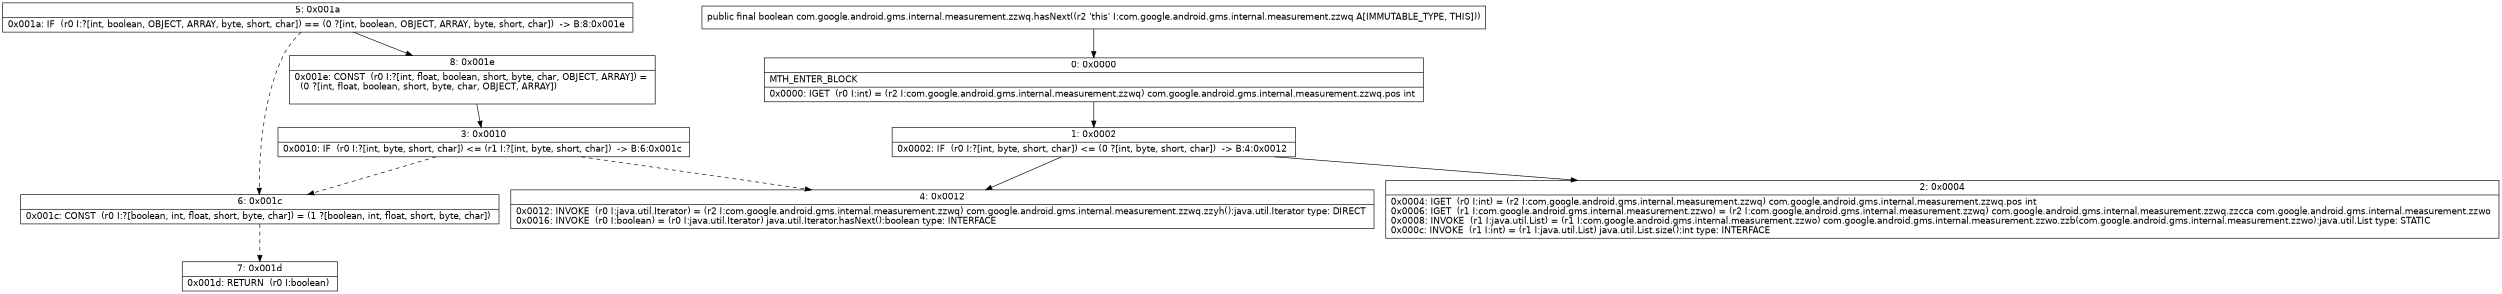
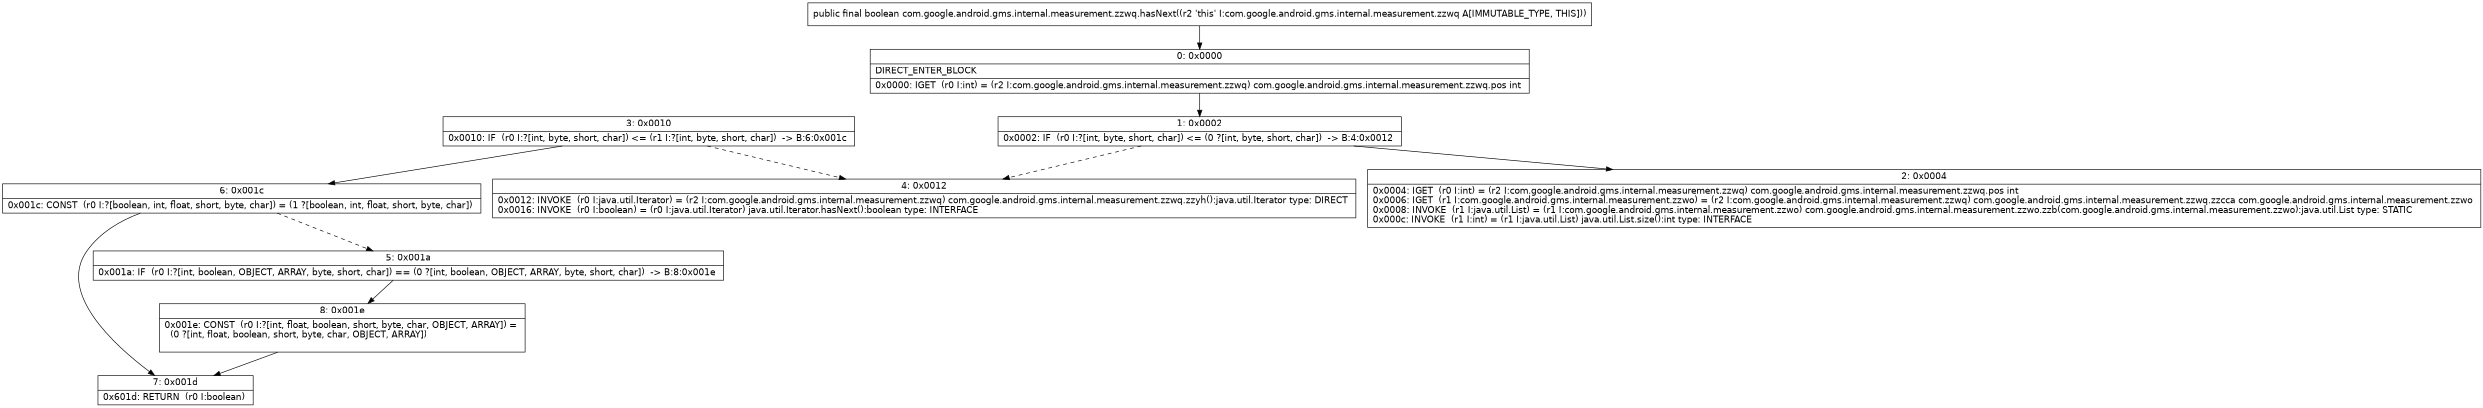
  digraph {
    fontname="DejaVu Sans"
    node [fontname="DejaVu Sans" shape=record]
    edge [fontname="DejaVu Sans"]
-   n1 [label="{0\:\ 0x0000|MTH_ENTER_BLOCK\l|0x0000: IGET  (r0 I:int) = (r2 I:com.google.android.gms.internal.measurement.zzwq) com.google.android.gms.internal.measurement.zzwq.pos int \l}"]
+   n1 [label="{0\:\ 0x0000|DIRECT_ENTER_BLOCK\l|0x0000: IGET  (r0 I:int) = (r2 I:com.google.android.gms.internal.measurement.zzwq) com.google.android.gms.internal.measurement.zzwq.pos int \l}"]
    n2 [label="{1\:\ 0x0002|0x0002: IF  (r0 I:?[int, byte, short, char]) \<= (0 ?[int, byte, short, char])  \-\> B:4:0x0012 \l}"]
    n3 [label="{2\:\ 0x0004|0x0004: IGET  (r0 I:int) = (r2 I:com.google.android.gms.internal.measurement.zzwq) com.google.android.gms.internal.measurement.zzwq.pos int \l0x0006: IGET  (r1 I:com.google.android.gms.internal.measurement.zzwo) = (r2 I:com.google.android.gms.internal.measurement.zzwq) com.google.android.gms.internal.measurement.zzwq.zzcca com.google.android.gms.internal.measurement.zzwo \l0x0008: INVOKE  (r1 I:java.util.List) = (r1 I:com.google.android.gms.internal.measurement.zzwo) com.google.android.gms.internal.measurement.zzwo.zzb(com.google.android.gms.internal.measurement.zzwo):java.util.List type: STATIC \l0x000c: INVOKE  (r1 I:int) = (r1 I:java.util.List) java.util.List.size():int type: INTERFACE \l}"]
    n4 [label="{4\:\ 0x0012|0x0012: INVOKE  (r0 I:java.util.Iterator) = (r2 I:com.google.android.gms.internal.measurement.zzwq) com.google.android.gms.internal.measurement.zzwq.zzyh():java.util.Iterator type: DIRECT \l0x0016: INVOKE  (r0 I:boolean) = (r0 I:java.util.Iterator) java.util.Iterator.hasNext():boolean type: INTERFACE \l}"]
    n5 [label="{3\:\ 0x0010|0x0010: IF  (r0 I:?[int, byte, short, char]) \<= (r1 I:?[int, byte, short, char])  \-\> B:6:0x001c \l}"]
    n6 [label="{6\:\ 0x001c|0x001c: CONST  (r0 I:?[boolean, int, float, short, byte, char]) = (1 ?[boolean, int, float, short, byte, char]) \l}"]
-   n7 [label="{7\:\ 0x001d|0x001d: RETURN  (r0 I:boolean) \l}"]
+   n7 [label="{7\:\ 0x001d|0x601d: RETURN  (r0 I:boolean) \l}"]
    n8 [label="{5\:\ 0x001a|0x001a: IF  (r0 I:?[int, boolean, OBJECT, ARRAY, byte, short, char]) == (0 ?[int, boolean, OBJECT, ARRAY, byte, short, char])  \-\> B:8:0x001e \l}"]
    n9 [label="{8\:\ 0x001e|0x001e: CONST  (r0 I:?[int, float, boolean, short, byte, char, OBJECT, ARRAY]) = \l  (0 ?[int, float, boolean, short, byte, char, OBJECT, ARRAY])\l \l}"]
    n10 [label="{public final boolean com.google.android.gms.internal.measurement.zzwq.hasNext((r2 'this' I:com.google.android.gms.internal.measurement.zzwq A[IMMUTABLE_TYPE, THIS])) }"]
    n1 -> n2
    n2 -> n3 [style=solid]
-   n2 -> n4
+   n2 -> n4 [style=dashed]
    n5 -> n4 [style=dashed]
-   n5 -> n6 [style=dashed]
-   n6 -> n7 [style=dashed]
-   n8 -> n6 [style=dashed]
+   n5 -> n6
+   n6 -> n7
+   n6 -> n8 [style=dashed]
    n8 -> n9
-   n9 -> n5
+   n9 -> n7
    n10 -> n1
  }
